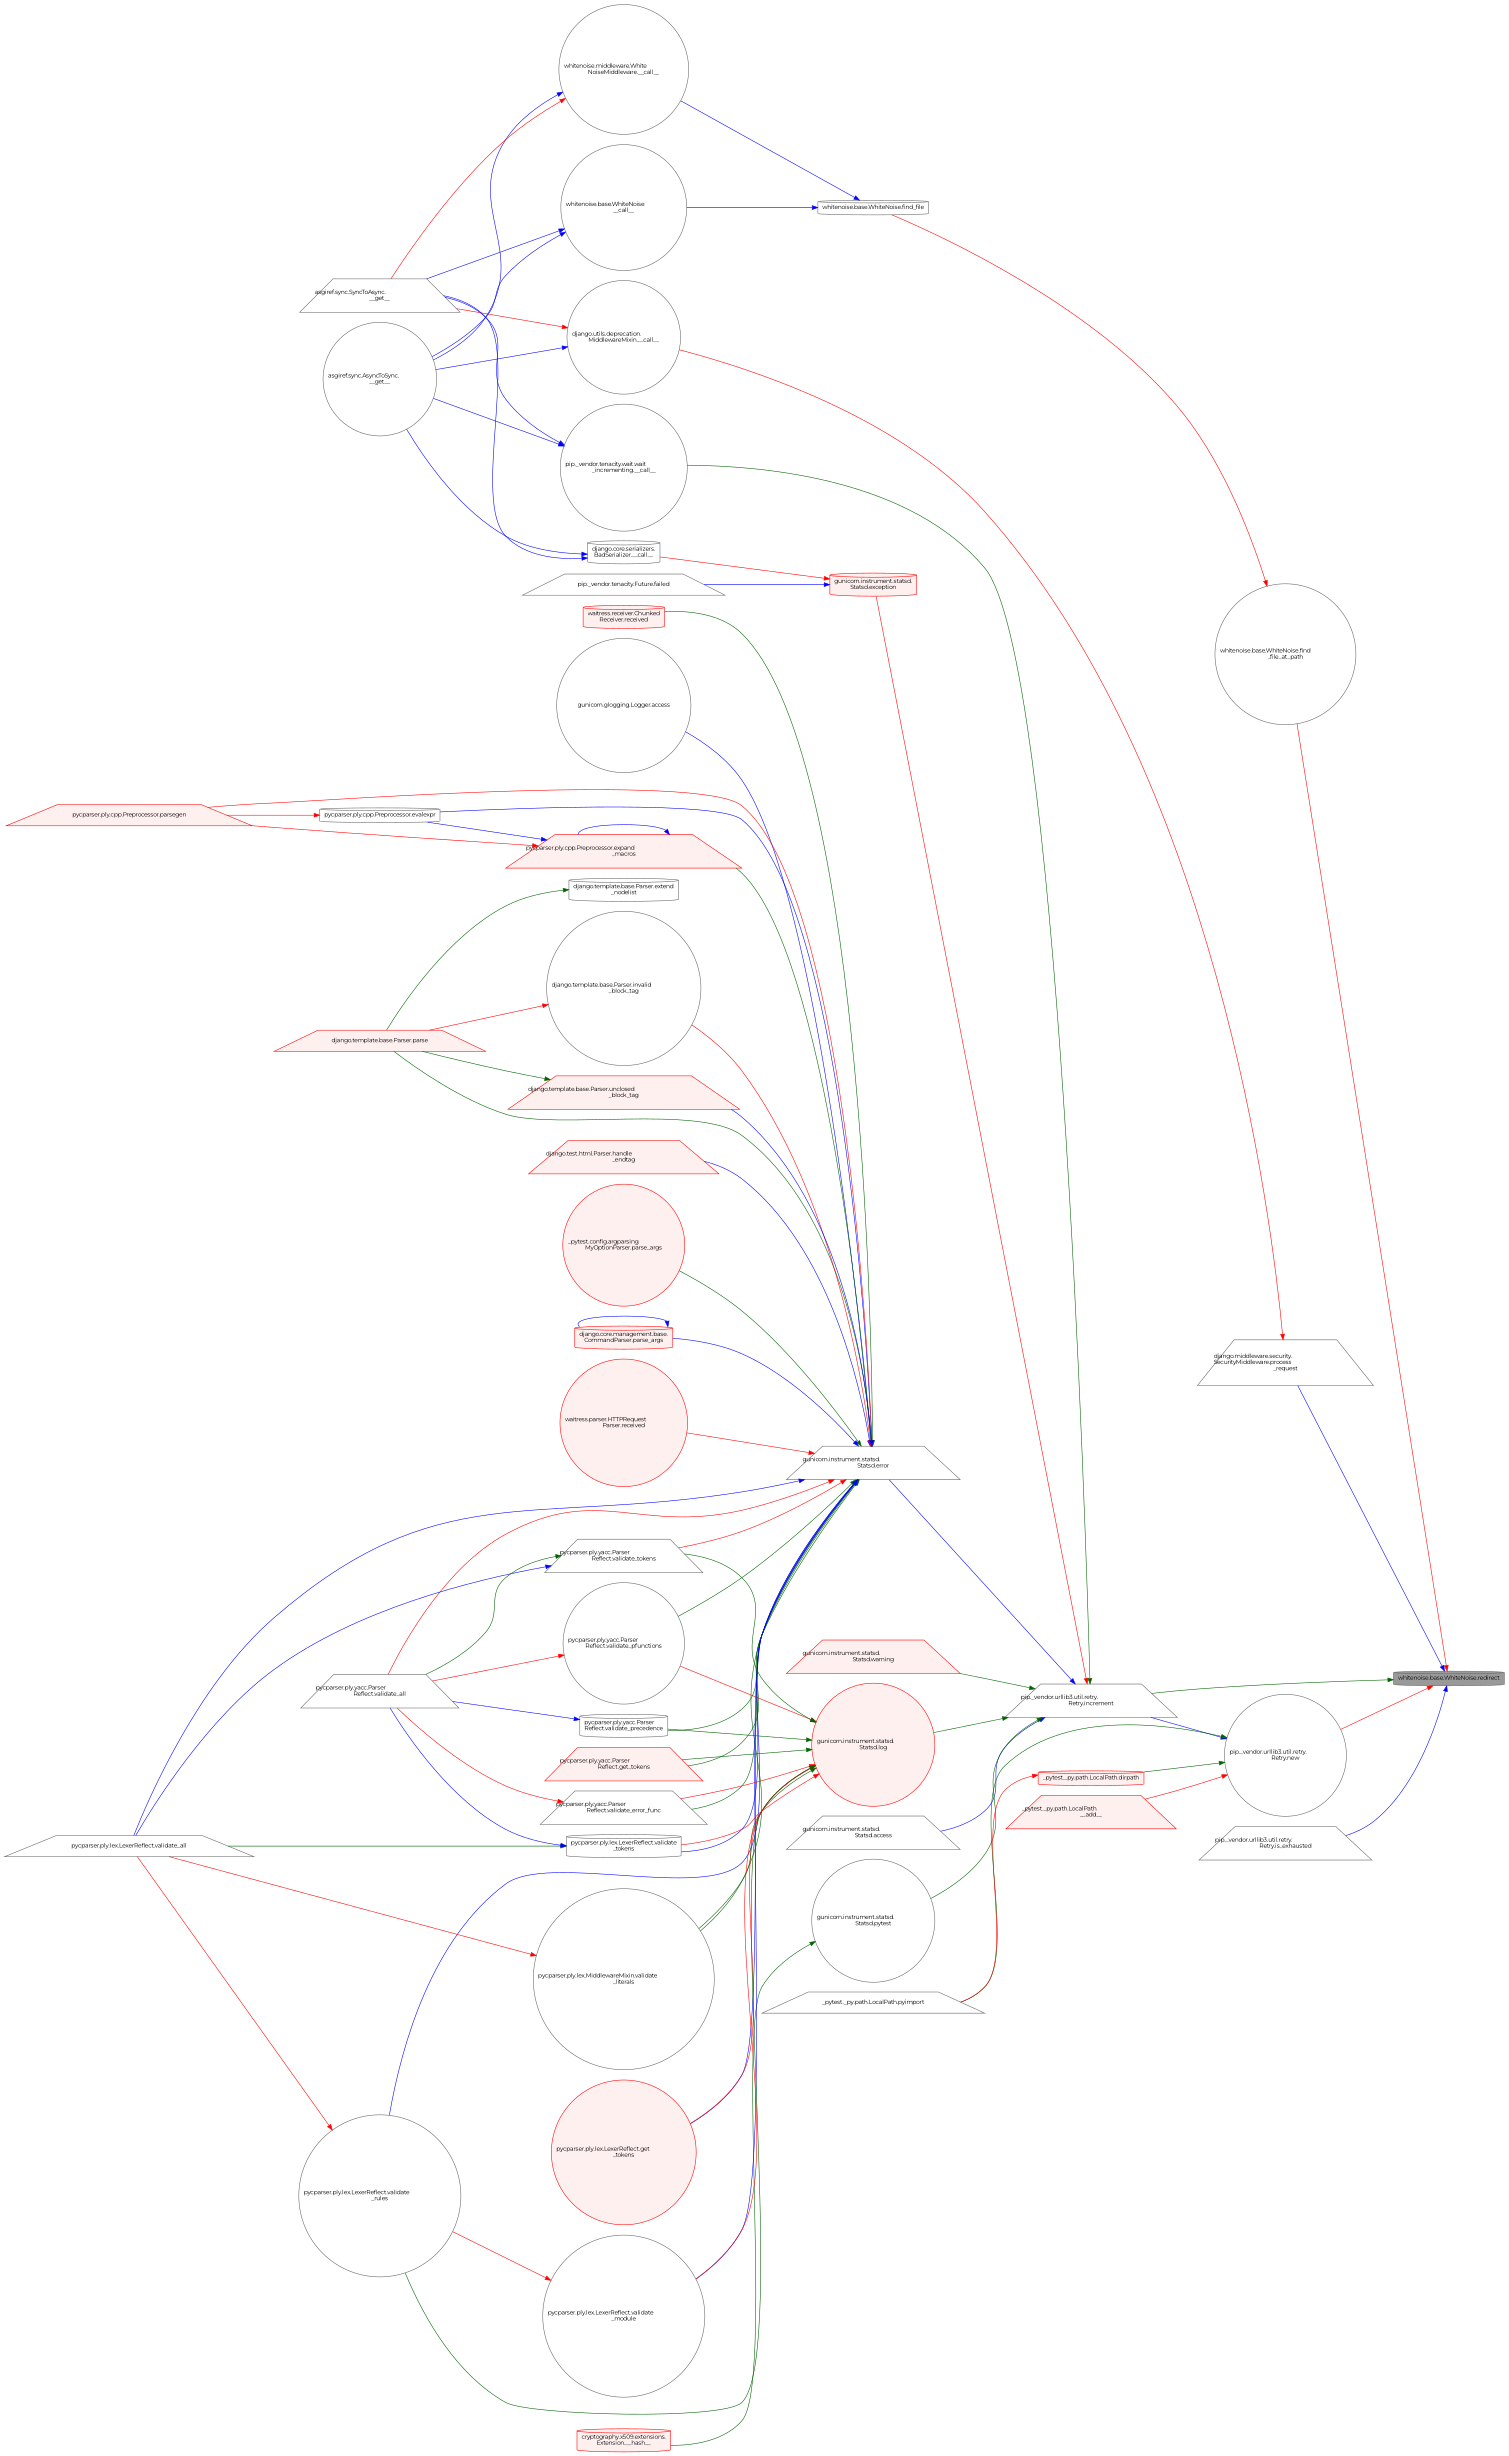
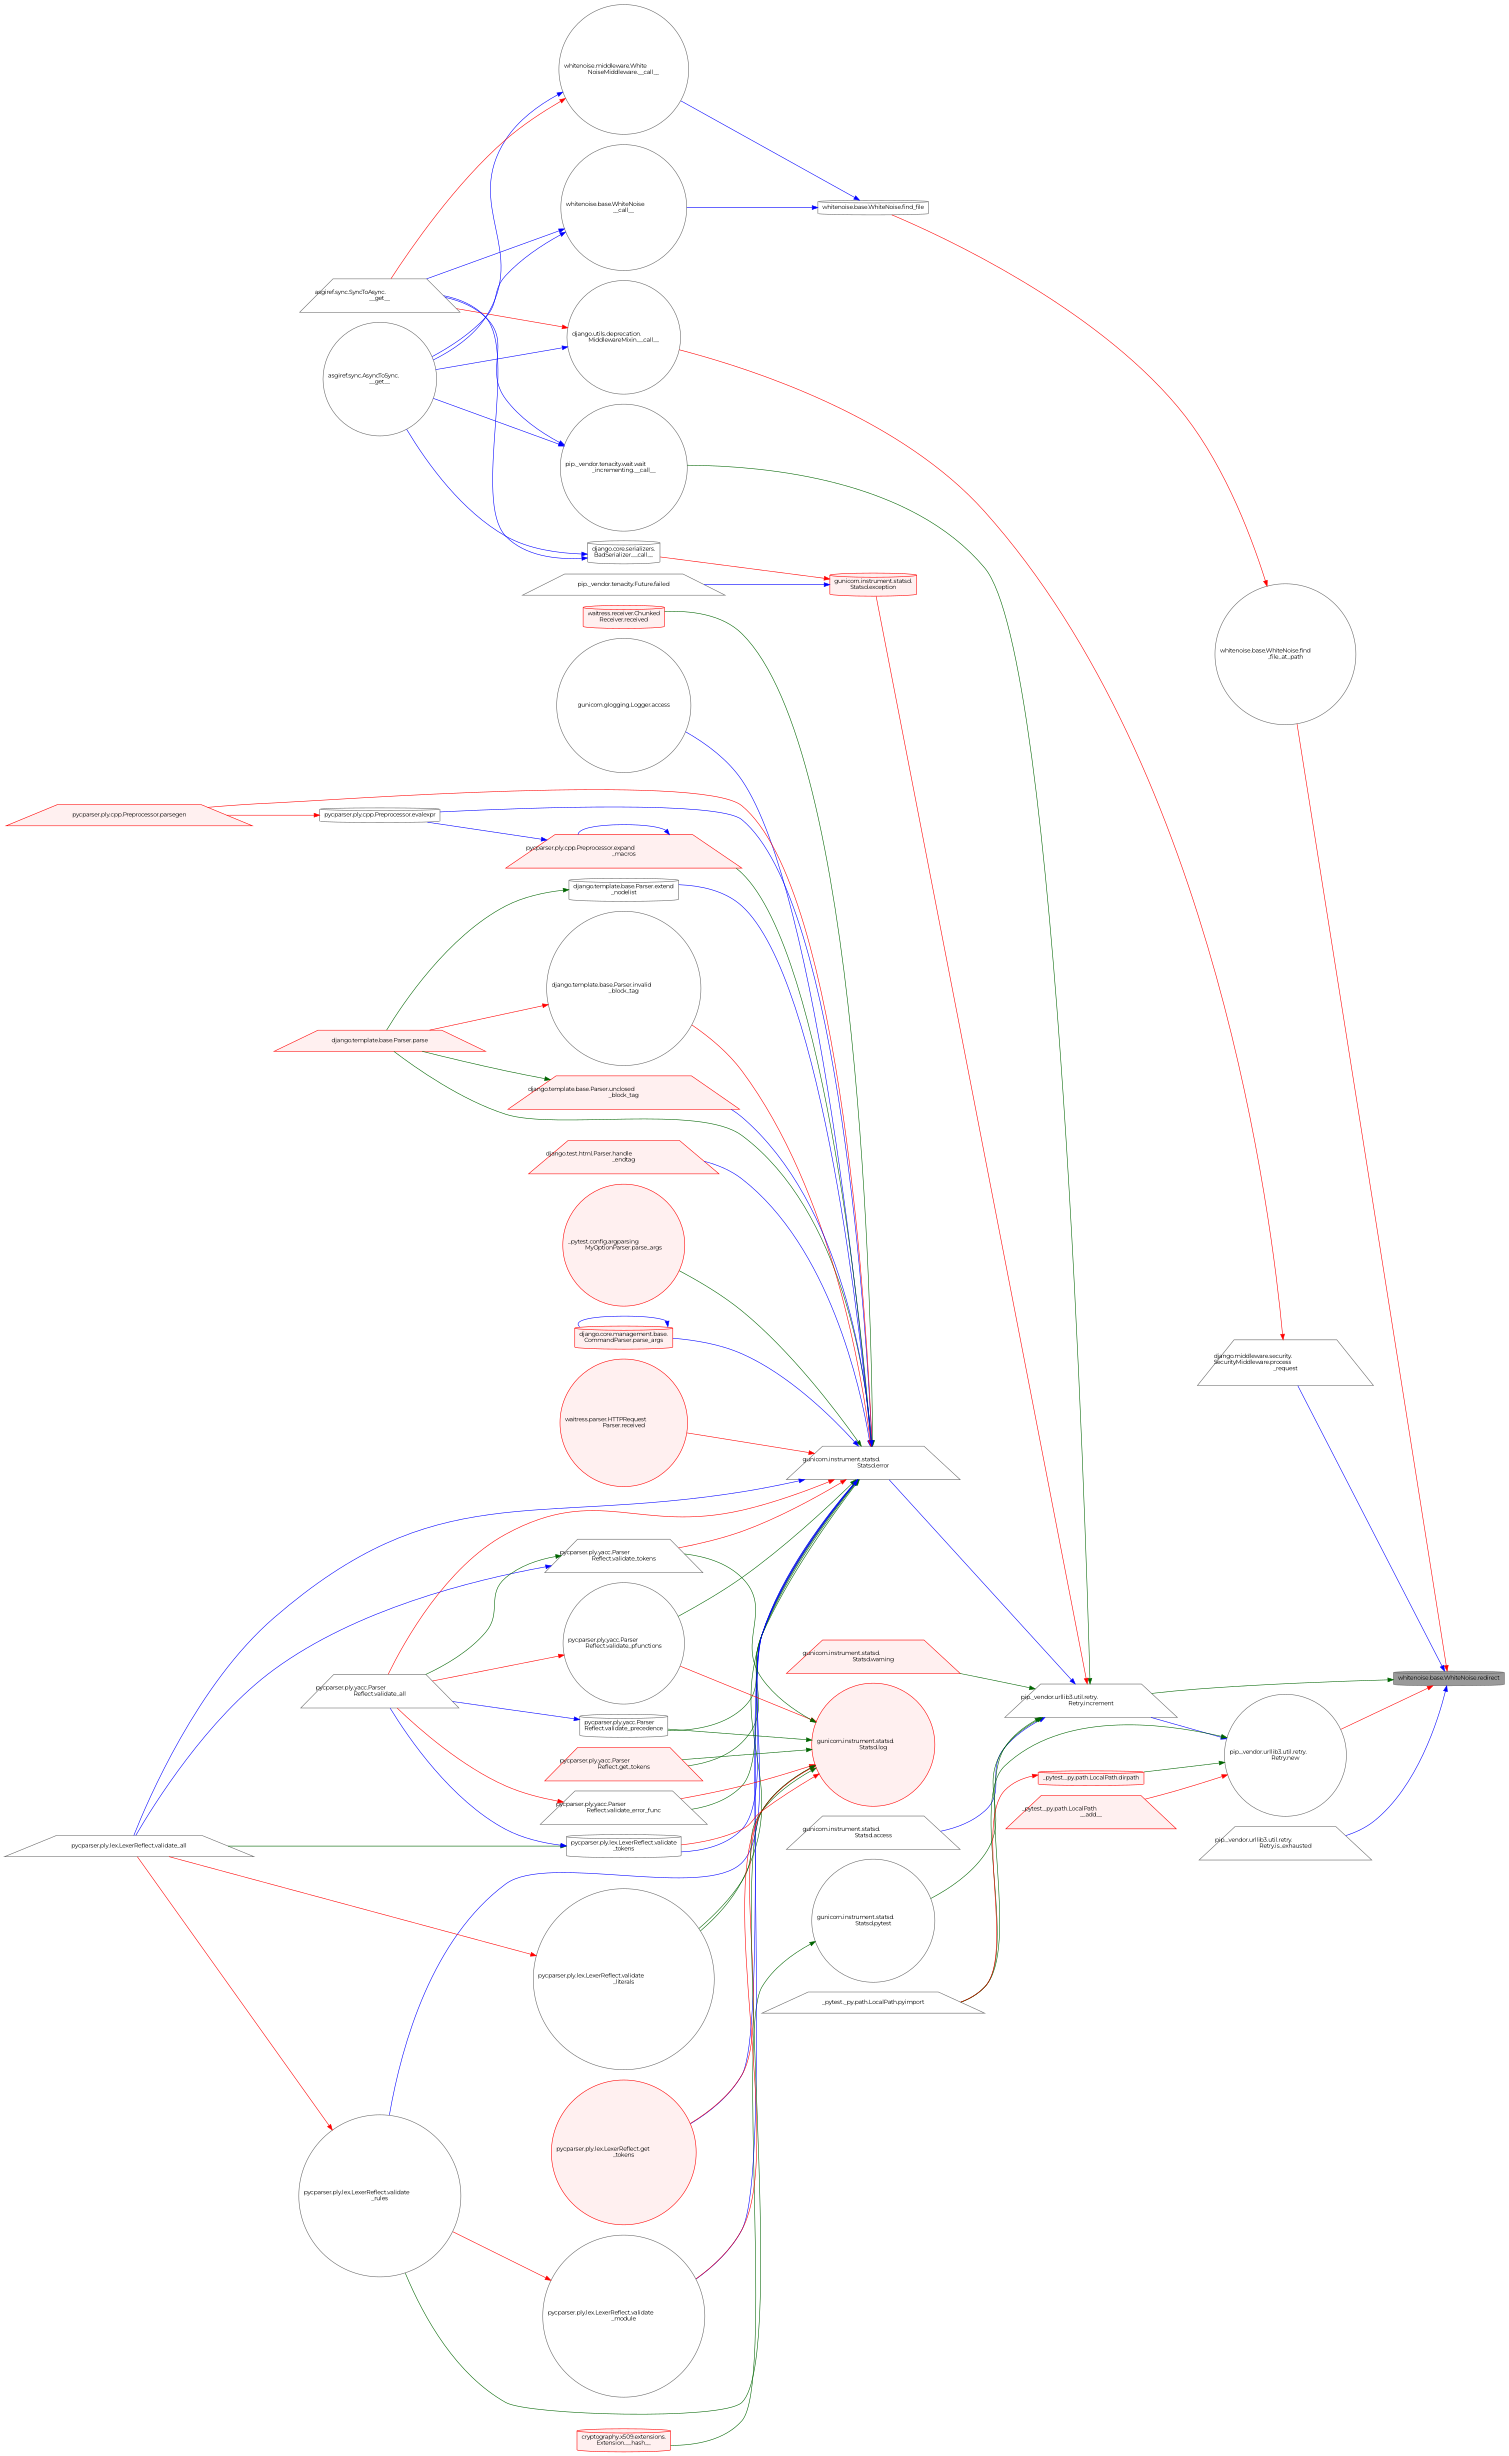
  digraph {
    fontname=Montserrat
    rankdir=RL
    node [color=grey40 fillcolor=white fontname=Montserrat fontsize=10 shape=trapezium style=filled]
    edge [color=blue dir=back fontname=Montserrat fontsize=10 labelfontname=Helvetica labelfontsize=10 style=solid]
    n1 [color=gray40 fillcolor=grey60 fontcolor=black height=0.2 label="whitenoise.base.WhiteNoise.redirect" shape=cylinder width=0.4]
    n2 [height=0.2 label="whitenoise.base.WhiteNoise.find\l_file_at_path" shape=circle width=0.4]
    n3 [height=0.2 label="pip._vendor.urllib3.util.retry.\lRetry.increment" width=0.4]
    n4 [height=0.2 label="pip._vendor.urllib3.util.retry.\lRetry.is_exhausted" width=0.4]
    n5 [height=0.2 label="pip._vendor.urllib3.util.retry.\lRetry.new" shape=circle width=0.4]
    n6 [height=0.2 label="django.middleware.security.\lSecurityMiddleware.process\l_request" width=0.4]
    n7 [height=0.2 label="whitenoise.base.WhiteNoise.find_file" shape=cylinder width=0.4]
    n8 [height=0.2 label="pip._vendor.tenacity.wait.wait\l_incrementing.__call__" shape=circle width=0.4]
    n9 [height=0.2 label="gunicorn.instrument.statsd.\lStatsd.access" width=0.4]
    n10 [height=0.2 label="gunicorn.instrument.statsd.\lStatsd.pytest" shape=circle width=0.4]
    n11 [height=0.2 label="gunicorn.instrument.statsd.\lStatsd.error" width=0.4]
    n12 [color=red fillcolor="#FFF0F0" height=0.2 label="gunicorn.instrument.statsd.\lStatsd.exception" shape=cylinder width=0.4]
    n13 [color=red fillcolor="#FFF0F0" height=0.2 label="gunicorn.instrument.statsd.\lStatsd.log" shape=circle width=0.4]
    n14 [color=red fillcolor="#FFF0F0" height=0.2 label="gunicorn.instrument.statsd.\lStatsd.warning" width=0.4]
    n15 [color=red fillcolor="#FFF0F0" height=0.2 label="_pytest._py.path.LocalPath.\l__add__" width=0.4]
    n16 [color=red fillcolor="#FFF0F0" height=0.2 label="_pytest._py.path.LocalPath.dirpath" shape=cylinder width=0.4]
    n17 [height=0.2 label="_pytest._py.path.LocalPath.pyimport" width=0.4]
    n18 [height=0.2 label="django.utils.deprecation.\lMiddlewareMixin.__call__" shape=circle width=0.4]
    n19 [height=0.2 label="whitenoise.base.WhiteNoise.\l__call__" shape=circle width=0.4]
    n20 [height=0.2 label="whitenoise.middleware.White\lNoiseMiddleware.__call__" shape=circle width=0.4]
    n21 [height=0.2 label="asgiref.sync.AsyncToSync.\l__get__" shape=circle width=0.4]
    n22 [height=0.2 label="asgiref.sync.SyncToAsync.\l__get__" width=0.4]
    n23 [color=red fillcolor="#FFF0F0" height=0.2 label="cryptography.x509.extensions.\lExtension.__hash__" shape=cylinder width=0.4]
    n24 [height=0.2 label="gunicorn.glogging.Logger.access" shape=circle width=0.4]
    n25 [height=0.2 label="pycparser.ply.cpp.Preprocessor.evalexpr" shape=cylinder width=0.4]
    n26 [color=red fillcolor="#FFF0F0" height=0.2 label="pycparser.ply.cpp.Preprocessor.parsegen" width=0.4]
    n27 [color=red fillcolor="#FFF0F0" height=0.2 label="pycparser.ply.cpp.Preprocessor.expand\l_macros" width=0.4]
    n28 [height=0.2 label="django.template.base.Parser.extend\l_nodelist" shape=cylinder width=0.4]
    n29 [color=red fillcolor="#FFF0F0" height=0.2 label="django.template.base.Parser.parse" width=0.4]
    n30 [color=red fillcolor="#FFF0F0" height=0.2 label="pycparser.ply.lex.LexerReflect.get\l_tokens" shape=circle width=0.4]
    n31 [color=red fillcolor="#FFF0F0" height=0.2 label="pycparser.ply.yacc.Parser\lReflect.get_tokens" width=0.4]
    n32 [color=red fillcolor="#FFF0F0" height=0.2 label="django.test.html.Parser.handle\l_endtag" width=0.4]
    n33 [height=0.2 label="django.template.base.Parser.invalid\l_block_tag" shape=circle width=0.4]
    n34 [color=red fillcolor="#FFF0F0" height=0.2 label="_pytest.config.argparsing.\lMyOptionParser.parse_args" shape=circle width=0.4]
    n35 [color=red fillcolor="#FFF0F0" height=0.2 label="django.core.management.base.\lCommandParser.parse_args" shape=cylinder width=0.4]
    n36 [color=red fillcolor="#FFF0F0" height=0.2 label="waitress.parser.HTTPRequest\lParser.received" shape=circle width=0.4]
    n37 [color=red fillcolor="#FFF0F0" height=0.2 label="waitress.receiver.Chunked\lReceiver.received" shape=cylinder width=0.4]
    n38 [color=red fillcolor="#FFF0F0" height=0.2 label="django.template.base.Parser.unclosed\l_block_tag" width=0.4]
    n39 [height=0.2 label="pycparser.ply.lex.LexerReflect.validate_all" width=0.4]
    n40 [height=0.2 label="pycparser.ply.yacc.Parser\lReflect.validate_all" width=0.4]
    n41 [height=0.2 label="pycparser.ply.yacc.Parser\lReflect.validate_error_func" width=0.4]
-   n42 [height=0.2 label="pycparser.ply.lex.MiddlewareMixin.validate\l_literals" shape=circle width=0.4]
+   n42 [height=0.2 label="pycparser.ply.lex.LexerReflect.validate\l_literals" shape=circle width=0.4]
    n43 [height=0.2 label="pycparser.ply.lex.LexerReflect.validate\l_module" shape=circle width=0.4]
    n44 [height=0.2 label="pycparser.ply.lex.LexerReflect.validate\l_rules" shape=circle width=0.4]
    n45 [height=0.2 label="pycparser.ply.yacc.Parser\lReflect.validate_pfunctions" shape=circle width=0.4]
    n46 [height=0.2 label="pycparser.ply.yacc.Parser\lReflect.validate_precedence" shape=cylinder width=0.4]
    n47 [height=0.2 label="pycparser.ply.lex.LexerReflect.validate\l_tokens" shape=cylinder width=0.4]
    n48 [height=0.2 label="pycparser.ply.yacc.Parser\lReflect.validate_tokens" width=0.4]
    n49 [height=0.2 label="django.core.serializers.\lBadSerializer.__call__" shape=cylinder width=0.4]
    n50 [height=0.2 label="pip._vendor.tenacity.Future.failed" width=0.4]
    n1 -> n2 [color=red]
    n1 -> n3 [color=darkgreen]
    n1 -> n4
    n1 -> n5 [color=red]
    n1 -> n6
    n2 -> n7 [color=red]
    n3 -> n8 [color=darkgreen]
    n3 -> n9
    n3 -> n10 [color=darkgreen]
    n3 -> n11
    n3 -> n12 [color=red]
-   n3 -> n13 [color=darkgreen]
+   n3 -> n17 [color=darkgreen]
    n3 -> n14 [color=darkgreen]
    n5 -> n3
    n5 -> n15 [color=red]
    n5 -> n16 [color=darkgreen]
    n5 -> n17 [color=darkgreen]
    n6 -> n18 [color=red]
    n7 -> n19
    n7 -> n20
    n8 -> n21
    n8 -> n22
    n10 -> n23 [color=darkgreen]
    n11 -> n24
    n11 -> n25
    n11 -> n26 [color=red]
    n11 -> n27 [color=darkgreen]
+   n11 -> n28
    n11 -> n29 [color=darkgreen]
    n11 -> n30
    n11 -> n31 [color=darkgreen]
    n11 -> n32
    n11 -> n33 [color=red]
    n11 -> n34 [color=darkgreen]
    n11 -> n35
    n11 -> n36 [color=red]
    n11 -> n37 [color=darkgreen]
    n11 -> n38
    n11 -> n39
    n11 -> n40 [color=red]
    n11 -> n41 [color=darkgreen]
    n11 -> n42 [color=darkgreen]
    n11 -> n43
    n11 -> n44
    n11 -> n45 [color=darkgreen]
    n11 -> n46 [color=darkgreen]
    n11 -> n47
    n11 -> n48 [color=red]
    n12 -> n49 [color=red]
    n12 -> n50
    n13 -> n30 [color=red]
    n13 -> n31 [color=darkgreen]
    n13 -> n41 [color=red]
    n13 -> n42 [color=darkgreen]
    n13 -> n43 [color=red]
    n13 -> n44 [color=darkgreen]
    n13 -> n45 [color=red]
    n13 -> n46 [color=darkgreen]
    n13 -> n47 [color=red]
    n13 -> n48 [color=darkgreen]
    n16 -> n17 [color=red]
    n18 -> n21
    n18 -> n22 [color=red]
    n19 -> n21
    n19 -> n22
    n20 -> n21
    n20 -> n22 [color=red]
    n25 -> n26 [color=red]
    n27 -> n25
-   n27 -> n26 [color=red]
    n27 -> n27
    n28 -> n29 [color=darkgreen]
    n33 -> n29 [color=red]
    n35 -> n35
    n38 -> n29 [color=darkgreen]
    n41 -> n40 [color=red]
    n42 -> n39 [color=red]
    n43 -> n44 [color=red]
    n44 -> n39 [color=red]
    n45 -> n40 [color=red]
    n46 -> n40
    n47 -> n39 [color=darkgreen]
    n47 -> n40
    n48 -> n39
    n48 -> n40 [color=darkgreen]
    n49 -> n21
    n49 -> n22
  }
